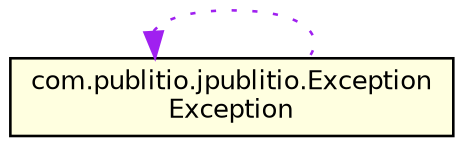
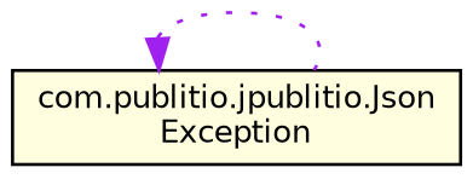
  digraph {
    rankdir=LR
-   n1 [color=black fillcolor=lightyellow fontname=Helvetica fontsize=10 height=0.2 label="com.publitio.jpublitio.Exception\lException" shape=record style=filled width=0.4]
+   n1 [color=black fillcolor=lightyellow fontname=Helvetica fontsize=10 height=0.2 label="com.publitio.jpublitio.Json\lException" shape=record style=filled width=0.4]
    n1 -> n1 [color=purple dir=back fontname=Helvetica fontsize=10 labelfontname=Helvetica labelfontsize=10 style=dotted]
  }
